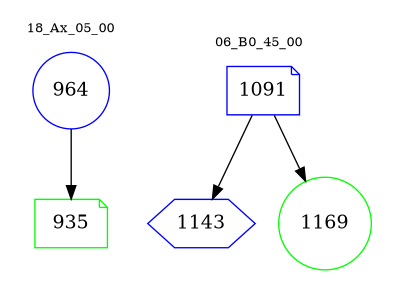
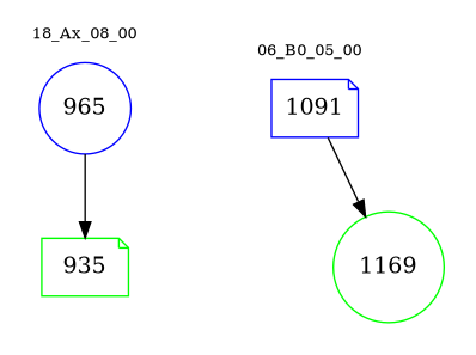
  digraph {
    node [color=blue shape=circle]
    edge [color=black]
-   n1 [label=964]
+   n1 [label=965]
    n2 [color=green label=935 shape=note]
    n3 [label=1091 shape=note]
-   n4 [label=1143 shape=hexagon]
    n5 [color=green label=1169]
    subgraph cluster_1 {
      color=white
      fontsize=10
-     label="18_Ax_05_00"
+     label="18_Ax_08_00"
      n1
      n2
    }
    subgraph cluster_2 {
      color=white
      fontsize=10
-     label="06_B0_45_00"
+     label="06_B0_05_00"
      n3
-     n4
      n5
    }
    n1 -> n2
-   n3 -> n4
    n3 -> n5
  }
